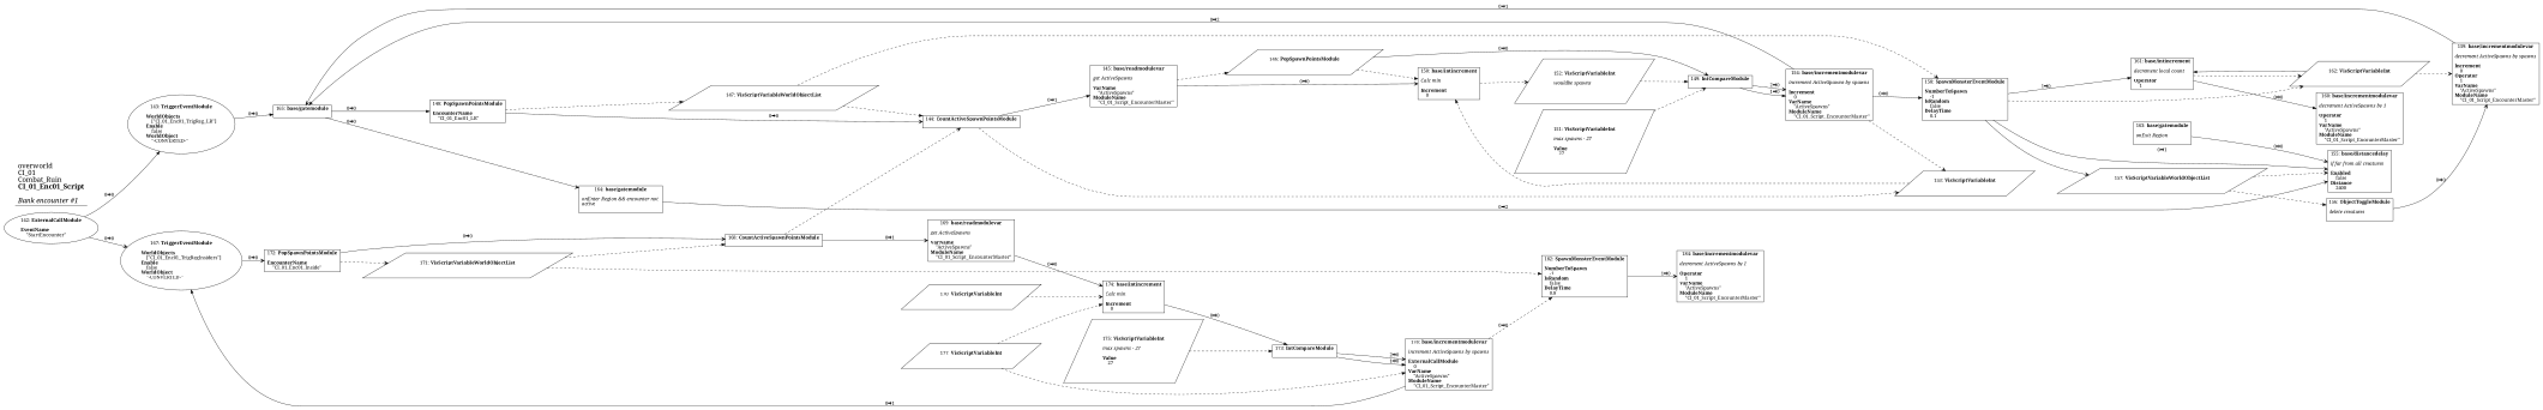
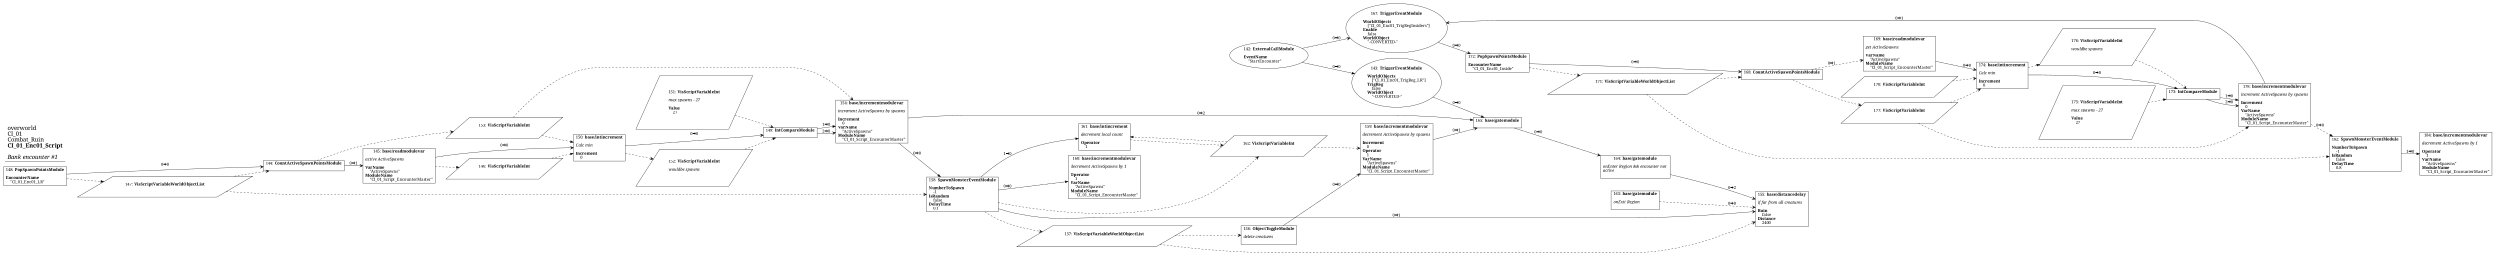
  digraph {
    fontname="Noto Serif"
    rankdir=LR
    splines=spline
    node [fontname="Noto Serif" shape=box]
    edge [arrowhead=vee fontname="Noto Serif"]
    n1 [label=<142: <b>ExternalCallModule</b><br/><br/><b>EventName</b><br align="left"/>    &quot;StartEncounter&quot;<br align="left"/>> shape=oval]
-   n2 [label=<143: <b>TriggerEventModule</b><br/><br/><b>WorldObjects</b><br align="left"/>    [&quot;CI_01_Enc01_TrigReg_LR&quot;]<br align="left"/><b>Enable</b><br align="left"/>    false<br align="left"/><b>WorldObject</b><br align="left"/>    &quot;-CONVERTED-&quot;<br align="left"/>> shape=oval]
+   n2 [label=<143: <b>TriggerEventModule</b><br/><br/><b>WorldObjects</b><br align="left"/>    [&quot;CI_01_Enc01_TrigReg_LR&quot;]<br align="left"/><b>TrigReg</b><br align="left"/>    false<br align="left"/><b>WorldObject</b><br align="left"/>    &quot;-CONVERTED-&quot;<br align="left"/>> shape=oval]
    n3 [label=<167: <b>TriggerEventModule</b><br/><br/><b>WorldObjects</b><br align="left"/>    [&quot;CI_01_Enc01_TrigRegInsiders&quot;]<br align="left"/><b>Enable</b><br align="left"/>    false<br align="left"/><b>WorldObject</b><br align="left"/>    &quot;-CONVERTED-&quot;<br align="left"/>> shape=oval]
    n4 [label=<165: <b>base/gatemodule</b><br/><br/>>]
    n5 [label=<172: <b>PopSpawnPointsModule</b><br/><br/><b>EncounterName</b><br align="left"/>    &quot;CI_01_Enc01_Inside&quot;<br align="left"/>>]
    n6 [label=<148: <b>PopSpawnPointsModule</b><br/><br/><b>EncounterName</b><br align="left"/>    &quot;CI_01_Enc01_LR&quot;<br align="left"/>>]
    n7 [label=<164: <b>base/gatemodule</b><br/><br/><i>onEnter Region &amp;&amp; encounter not <br align="left"/>active<br align="left"/></i><br align="left"/>>]
    n8 [label=<163: <b>base/gatemodule</b><br/><br/><i>onExit Region<br align="left"/></i><br align="left"/>>]
-   n9 [label=<155: <b>base/distancedelay</b><br/><br/><i>if far from all creatures<br align="left"/></i><br align="left"/><b>Enabled</b><br align="left"/>    false<br align="left"/><b>Distance</b><br align="left"/>    2400<br align="left"/>>]
+   n9 [label=<155: <b>base/distancedelay</b><br/><br/><i>if far from all creatures<br align="left"/></i><br align="left"/><b>Ruin</b><br align="left"/>    false<br align="left"/><b>Distance</b><br align="left"/>    2400<br align="left"/>>]
    n10 [label=<168: <b>CountActiveSpawnPointsModule</b><br/><br/>>]
    n11 [label=<171: <b>VisScriptVariableWorldObjectList</b><br/><br/>> shape=parallelogram]
    n12 [label=<144: <b>CountActiveSpawnPointsModule</b><br/><br/>>]
    n13 [label=<147: <b>VisScriptVariableWorldObjectList</b><br/><br/>> shape=parallelogram]
-   n14 [label=<145: <b>base/readmodulevar</b><br/><br/><i>get ActiveSpawns<br align="left"/></i><br align="left"/><b>VarName</b><br align="left"/>    &quot;ActiveSpawns&quot;<br align="left"/><b>ModuleName</b><br align="left"/>    &quot;CI_01_Script_EncounterMaster&quot;<br align="left"/>>]
+   n14 [label=<145: <b>base/readmodulevar</b><br/><br/><i>active ActiveSpawns<br align="left"/></i><br align="left"/><b>VarName</b><br align="left"/>    &quot;ActiveSpawns&quot;<br align="left"/><b>ModuleName</b><br align="left"/>    &quot;CI_01_Script_EncounterMaster&quot;<br align="left"/>>]
    n15 [label=<153: <b>VisScriptVariableInt</b><br/><br/>> shape=parallelogram]
    n16 [label=<150: <b>base/intincrement</b><br/><br/><i>Calc min<br align="left"/></i><br align="left"/><b>Increment</b><br align="left"/>    0<br align="left"/>>]
-   n17 [label=<146: <b>PopSpawnPointsModule</b><br/><br/>> shape=parallelogram]
+   n17 [label=<146: <b>VisScriptVariableInt</b><br/><br/>> shape=parallelogram]
    n18 [label=<154: <b>base/incrementmodulevar</b><br/><br/><i>increment ActiveSpawns by spawns<br align="left"/></i><br align="left"/><b>Increment</b><br align="left"/>    0<br align="left"/><b>VarName</b><br align="left"/>    &quot;ActiveSpawns&quot;<br align="left"/><b>ModuleName</b><br align="left"/>    &quot;CI_01_Script_EncounterMaster&quot;<br align="left"/>>]
    n19 [label=<149: <b>IntCompareModule</b><br/><br/>>]
    n20 [label=<152: <b>VisScriptVariableInt</b><br/><br/><i>wouldbe spawns<br align="left"/></i><br align="left"/>> shape=parallelogram]
    n21 [label=<158: <b>SpawnMonsterEventModule</b><br/><br/><b>NumberToSpawn</b><br align="left"/>    -1<br align="left"/><b>IsRandom</b><br align="left"/>    false<br align="left"/><b>DelayTime</b><br align="left"/>    0.1<br align="left"/>>]
    n22 [label=<157: <b>VisScriptVariableWorldObjectList</b><br/><br/>> shape=parallelogram]
    n23 [label=<161: <b>base/intincrement</b><br/><br/><i>decrement local count<br align="left"/></i><br align="left"/><b>Operator</b><br align="left"/>    1<br align="left"/>>]
    n24 [label=<162: <b>VisScriptVariableInt</b><br/><br/>> shape=parallelogram]
    n25 [label=<151: <b>VisScriptVariableInt</b><br/><br/><i>max spawns - 27<br align="left"/></i><br align="left"/><b>Value</b><br align="left"/>    27<br align="left"/>> shape=parallelogram]
    n26 [label=<156: <b>ObjectToggleModule</b><br/><br/><i>delete creatures<br align="left"/></i><br align="left"/>>]
    n27 [label=<160: <b>base/incrementmodulevar</b><br/><br/><i>decrement ActiveSpawns by 1<br align="left"/></i><br align="left"/><b>Operator</b><br align="left"/>    1<br align="left"/><b>VarName</b><br align="left"/>    &quot;ActiveSpawns&quot;<br align="left"/><b>ModuleName</b><br align="left"/>    &quot;CI_01_Script_EncounterMaster&quot;<br align="left"/>>]
    n28 [label=<159: <b>base/incrementmodulevar</b><br/><br/><i>decrement ActiveSpawns by spawns<br align="left"/></i><br align="left"/><b>Increment</b><br align="left"/>    0<br align="left"/><b>Operator</b><br align="left"/>    1<br align="left"/><b>VarName</b><br align="left"/>    &quot;ActiveSpawns&quot;<br align="left"/><b>ModuleName</b><br align="left"/>    &quot;CI_01_Script_EncounterMaster&quot;<br align="left"/>>]
    n29 [label=<169: <b>base/readmodulevar</b><br/><br/><i>get ActiveSpawns<br align="left"/></i><br align="left"/><b>VarName</b><br align="left"/>    &quot;ActiveSpawns&quot;<br align="left"/><b>ModuleName</b><br align="left"/>    &quot;CI_01_Script_EncounterMaster&quot;<br align="left"/>>]
    n30 [label=<177: <b>VisScriptVariableInt</b><br/><br/>> shape=parallelogram]
    n31 [label=<182: <b>SpawnMonsterEventModule</b><br/><br/><b>NumberToSpawn</b><br align="left"/>    -1<br align="left"/><b>IsRandom</b><br align="left"/>    false<br align="left"/><b>DelayTime</b><br align="left"/>    0.8<br align="left"/>>]
    n32 [label=<174: <b>base/intincrement</b><br/><br/><i>Calc min<br align="left"/></i><br align="left"/><b>Increment</b><br align="left"/>    0<br align="left"/>>]
-   n33 [label=<178: <b>base/incrementmodulevar</b><br/><br/><i>increment ActiveSpawns by spawns<br align="left"/></i><br align="left"/><b>ExternalCallModule</b><br align="left"/>    0<br align="left"/><b>VarName</b><br align="left"/>    &quot;ActiveSpawns&quot;<br align="left"/><b>ModuleName</b><br align="left"/>    &quot;CI_01_Script_EncounterMaster&quot;<br align="left"/>>]
+   n33 [label=<178: <b>base/incrementmodulevar</b><br/><br/><i>increment ActiveSpawns by spawns<br align="left"/></i><br align="left"/><b>Increment</b><br align="left"/>    0<br align="left"/><b>VarName</b><br align="left"/>    &quot;ActiveSpawns&quot;<br align="left"/><b>ModuleName</b><br align="left"/>    &quot;CI_01_Script_EncounterMaster&quot;<br align="left"/>>]
    n34 [label=<173: <b>IntCompareModule</b><br/><br/>>]
+   n35 [label=<176: <b>VisScriptVariableInt</b><br/><br/><i>wouldbe spawns<br align="left"/></i><br align="left"/>> shape=parallelogram]
    n36 [label=<170: <b>VisScriptVariableInt</b><br/><br/>> shape=parallelogram]
    n37 [label=<184: <b>base/incrementmodulevar</b><br/><br/><i>decrement ActiveSpawns by 1<br align="left"/></i><br align="left"/><b>Operator</b><br align="left"/>    1<br align="left"/><b>VarName</b><br align="left"/>    &quot;ActiveSpawns&quot;<br align="left"/><b>ModuleName</b><br align="left"/>    &quot;CI_01_Script_EncounterMaster&quot;<br align="left"/>>]
    n38 [label=<175: <b>VisScriptVariableInt</b><br/><br/><i>max spawns - 27<br align="left"/></i><br align="left"/><b>Value</b><br align="left"/>    27<br align="left"/>> shape=parallelogram]
    n39 [label=<<font point-size="20">overworld<br align="left"/>CI_01<br align="left"/>Combat_Ruin<br align="left"/><b>CI_01_Enc01_Script</b><br align="left"/><br/><i>Bank encounter #1</i><br align="left"/></font>> shape=underline]
    n1 -> n2 [arrowhead=normal label="0→0"]
    n1 -> n3 [label="0→0"]
    n2 -> n4 [arrowhead=normal label="0→0"]
    n3 -> n5 [label="0→0"]
-   n4 -> n6 [arrowhead=normal label="0→0"]
    n4 -> n7 [label="0→0"]
    n5 -> n10 [label="0→0"]
    n5 -> n11 [style=dashed]
    n6 -> n12 [label="0→0"]
    n6 -> n13 [arrowhead=normal style=dashed]
    n7 -> n9 [label="0→2"]
-   n8 -> n9 [label="0→0"]
-   n10 -> n29 [label="0→1"]
-   n10 -> n12 [style=dashed]
+   n8 -> n9 [label="0→0" style=dashed]
+   n10 -> n29 [label="0→1" style=dashed]
+   n10 -> n30 [style=dashed]
    n11 -> n10 [arrowhead=normal style=dashed]
    n11 -> n31 [arrowhead=normal style=dashed]
-   n12 -> n14 [arrowhead=normal label="0→1"]
+   n12 -> n14 [label="0→1"]
    n12 -> n15 [style=dashed]
-   n13 -> n12 [arrowhead=normal style=dashed]
+   n13 -> n12 [style=dashed]
    n13 -> n21 [style=dashed]
    n14 -> n16 [label="0→0"]
    n14 -> n17 [arrowhead=normal style=dashed]
    n15 -> n16 [arrowhead=normal style=dashed]
-   n18 -> n15 [style=dashed]
-   n17 -> n19 [label="0→0"]
+   n15 -> n18 [style=dashed]
+   n16 -> n19 [label="0→0"]
    n16 -> n20 [style=dashed]
    n17 -> n16 [arrowhead=normal style=dashed]
    n18 -> n4 [arrowhead=normal label="0→2"]
    n18 -> n21 [arrowhead=normal label="0→0"]
    n19 -> n18 [arrowhead=normal label="1→0"]
    n19 -> n18 [label="2→0"]
    n20 -> n19 [arrowhead=normal style=dashed]
    n21 -> n9 [label="0→1"]
-   n21 -> n22 [style=solid]
+   n21 -> n22 [style=dashed]
    n21 -> n23 [arrowhead=normal label="1→0"]
    n21 -> n24 [style=dashed]
    n22 -> n9 [style=dashed]
-   n22 -> n26 [arrowhead=normal style=dashed]
+   n22 -> n26 [style=dashed]
    n23 -> n24 [style=dashed]
-   n23 -> n27 [arrowhead=normal label="0→0"]
-   n24 -> n23 [arrowhead=normal style=solid]
+   n21 -> n27 [arrowhead=normal label="0→0"]
+   n24 -> n23 [arrowhead=normal style=dashed]
    n24 -> n28 [style=dashed]
    n25 -> n19 [style=dashed]
    n26 -> n28 [label="0→0"]
    n28 -> n4 [label="0→1"]
    n29 -> n32 [label="0→0"]
-   n30 -> n32 [arrowhead=normal style=dashed]
+   n30 -> n32 [style=dashed]
    n30 -> n33 [arrowhead=normal style=dashed]
-   n31 -> n37 [label="1→0"]
+   n31 -> n37 [arrowhead=normal label="1→0"]
    n32 -> n34 [arrowhead=normal label="0→0"]
-   n33 -> n3 [arrowhead=normal label="0→1"]
+   n32 -> n35 [arrowhead=normal style=dashed]
+   n33 -> n3 [label="0→1"]
    n33 -> n31 [arrowhead=normal label="0→0" style=dashed]
    n34 -> n33 [arrowhead=normal label="1→0"]
    n34 -> n33 [label="2→0"]
+   n35 -> n34 [style=dashed]
    n36 -> n32 [style=dashed]
    n38 -> n34 [arrowhead=normal style=dashed]
  }
